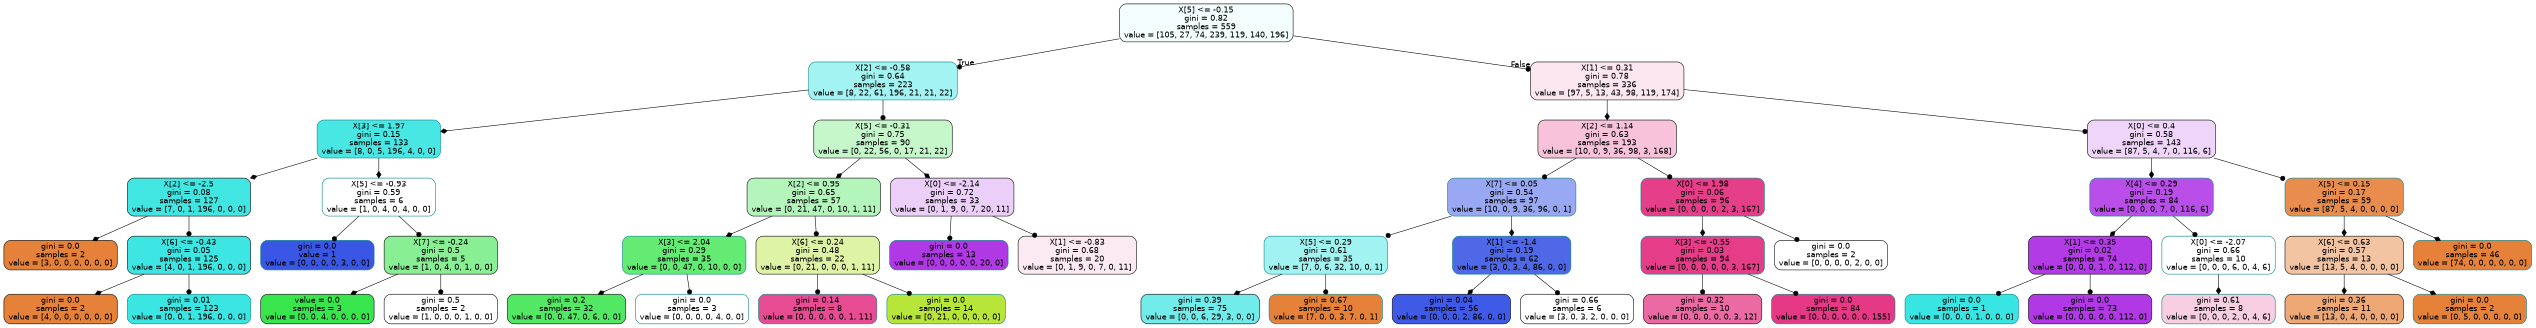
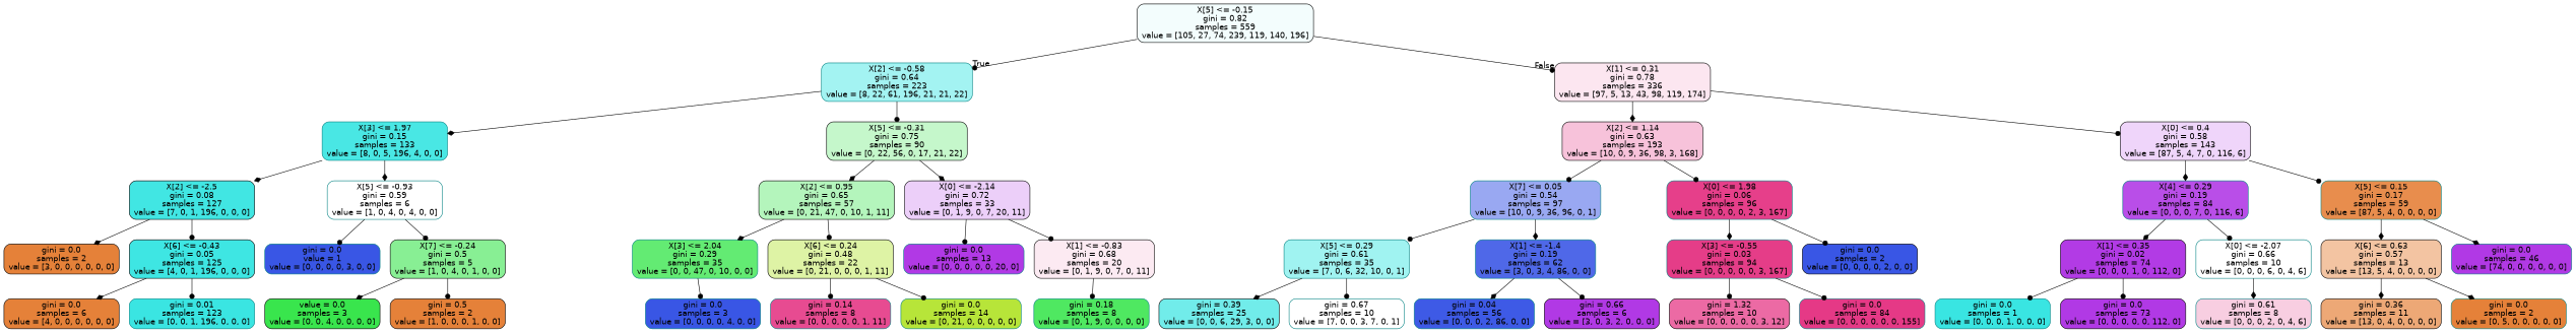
  digraph {
    node [color=black fillcolor="#ffffff" fontname=helvetica shape=box style="filled, rounded"]
    edge [arrowhead=dot fontname=helvetica]
    n1 [fillcolor="#f3fdfd" label="X[5] <= -0.15\ngini = 0.82\nsamples = 559\nvalue = [105, 27, 74, 239, 119, 140, 196]"]
    n2 [color=teal fillcolor="#a3f3f2" label="X[2] <= -0.58\ngini = 0.64\nsamples = 223\nvalue = [8, 22, 61, 196, 21, 21, 22]"]
    n3 [fillcolor="#fce6f0" label="X[1] <= 0.31\ngini = 0.78\nsamples = 336\nvalue = [97, 5, 13, 43, 98, 119, 174]"]
    n4 [color=teal fillcolor="#49e7e4" label="X[3] <= 1.97\ngini = 0.15\nsamples = 133\nvalue = [8, 0, 5, 196, 4, 0, 0]"]
    n5 [fillcolor="#c5f7cb" label="X[5] <= -0.31\ngini = 0.75\nsamples = 90\nvalue = [0, 22, 56, 0, 17, 21, 22]"]
    n6 [fillcolor="#f7c2da" label="X[2] <= 1.14\ngini = 0.63\nsamples = 193\nvalue = [10, 0, 9, 36, 98, 3, 168]"]
    n7 [fillcolor="#efd5fa" label="X[0] <= 0.4\ngini = 0.58\nsamples = 143\nvalue = [87, 5, 4, 7, 0, 116, 6]"]
    n8 [fillcolor="#41e6e3" label="X[2] <= -2.5\ngini = 0.08\nsamples = 127\nvalue = [7, 0, 1, 196, 0, 0, 0]"]
    n9 [color=teal label="X[5] <= -0.93\ngini = 0.59\nsamples = 6\nvalue = [1, 0, 4, 0, 4, 0, 0]"]
    n10 [fillcolor="#b4f5bc" label="X[2] <= 0.95\ngini = 0.65\nsamples = 57\nvalue = [0, 21, 47, 0, 10, 1, 11]"]
    n11 [fillcolor="#eccff9" label="X[0] <= -2.14\ngini = 0.72\nsamples = 33\nvalue = [0, 1, 9, 0, 7, 20, 11]"]
    n12 [fillcolor="#e58139" label="gini = 0.0\nsamples = 2\nvalue = [3, 0, 0, 0, 0, 0, 0]"]
    n13 [fillcolor="#3ee6e3" label="X[6] <= -0.43\ngini = 0.05\nsamples = 125\nvalue = [4, 0, 1, 196, 0, 0, 0]"]
    n14 [color=teal fillcolor="#3956e5" label="gini = 0.0\nvalue = 1\nvalue = [0, 0, 0, 0, 3, 0, 0]"]
    n15 [fillcolor="#88ef94" label="X[7] <= -0.24\ngini = 0.5\nsamples = 5\nvalue = [1, 0, 4, 0, 1, 0, 0]"]
-   n16 [fillcolor="#e58139" label="gini = 0.0\nsamples = 2\nvalue = [4, 0, 0, 0, 0, 0, 0]"]
+   n16 [fillcolor="#e58139" label="gini = 0.0\nsamples = 6\nvalue = [4, 0, 0, 0, 0, 0, 0]"]
    n17 [color=teal fillcolor="#3ae5e2" label="gini = 0.01\nsamples = 123\nvalue = [0, 0, 1, 196, 0, 0, 0]"]
    n18 [fillcolor="#39e54d" label="value = 0.0\nsamples = 3\nvalue = [0, 0, 4, 0, 0, 0, 0]"]
-   n19 [label="gini = 0.5\nsamples = 2\nvalue = [1, 0, 0, 0, 1, 0, 0]"]
+   n19 [fillcolor="#e58139" label="gini = 0.5\nsamples = 2\nvalue = [1, 0, 0, 0, 1, 0, 0]"]
    n20 [color=teal fillcolor="#63eb73" label="X[3] <= 2.04\ngini = 0.29\nsamples = 35\nvalue = [0, 0, 47, 0, 10, 0, 0]"]
    n21 [fillcolor="#def3a5" label="X[6] <= 0.24\ngini = 0.48\nsamples = 22\nvalue = [0, 21, 0, 0, 0, 1, 11]"]
    n22 [color=teal fillcolor="#b139e5" label="gini = 0.0\nsamples = 13\nvalue = [0, 0, 0, 0, 0, 20, 0]"]
    n23 [fillcolor="#fceaf2" label="X[1] <= -0.83\ngini = 0.68\nsamples = 20\nvalue = [0, 1, 9, 0, 7, 0, 11]"]
-   n24 [fillcolor="#52e864" label="gini = 0.2\nsamples = 32\nvalue = [0, 0, 47, 0, 6, 0, 0]"]
-   n25 [color=teal label="gini = 0.0\nsamples = 3\nvalue = [0, 0, 0, 0, 4, 0, 0]"]
+   n25 [color=teal fillcolor="#3956e5" label="gini = 0.0\nsamples = 3\nvalue = [0, 0, 0, 0, 4, 0, 0]"]
    n26 [color=teal fillcolor="#e74b91" label="gini = 0.14\nsamples = 8\nvalue = [0, 0, 0, 0, 0, 1, 11]"]
    n27 [color=teal fillcolor="#b7e539" label="gini = 0.0\nsamples = 14\nvalue = [0, 21, 0, 0, 0, 0, 0]"]
+   n28 [color=teal fillcolor="#4fe861" label="gini = 0.18\nsamples = 8\nvalue = [0, 1, 9, 0, 0, 0, 0]"]
    n29 [color=teal fillcolor="#99a8f2" label="X[7] <= 0.05\ngini = 0.54\nsamples = 97\nvalue = [10, 0, 9, 36, 96, 0, 1]"]
    n30 [color=teal fillcolor="#e63f8a" label="X[0] <= 1.98\ngini = 0.06\nsamples = 96\nvalue = [0, 0, 0, 0, 2, 3, 167]"]
    n31 [color=teal fillcolor="#b94ee8" label="X[4] <= 0.29\ngini = 0.19\nsamples = 84\nvalue = [0, 0, 0, 7, 0, 116, 6]"]
    n32 [color=teal fillcolor="#e88d4d" label="X[5] <= 0.15\ngini = 0.17\nsamples = 59\nvalue = [87, 5, 4, 0, 0, 0, 0]"]
    n33 [color=teal fillcolor="#a0f3f1" label="X[5] <= 0.29\ngini = 0.61\nsamples = 35\nvalue = [7, 0, 6, 32, 10, 0, 1]"]
    n34 [color=teal fillcolor="#4f68e8" label="X[1] <= -1.4\ngini = 0.19\nsamples = 62\nvalue = [3, 0, 3, 4, 86, 0, 0]"]
    n35 [color=teal fillcolor="#e53d88" label="X[3] <= -0.55\ngini = 0.03\nsamples = 94\nvalue = [0, 0, 0, 0, 0, 3, 167]"]
-   n36 [label="gini = 0.0\nsamples = 2\nvalue = [0, 0, 0, 0, 2, 0, 0]"]
-   n37 [fillcolor="#71ecea" label="gini = 0.39\nsamples = 75\nvalue = [0, 0, 6, 29, 3, 0, 0]"]
-   n38 [color=teal fillcolor="#e58139" label="gini = 0.67\nsamples = 10\nvalue = [7, 0, 0, 3, 7, 0, 1]"]
-   n39 [fillcolor="#3e5ae6" label="gini = 0.04\nsamples = 56\nvalue = [0, 0, 0, 2, 86, 0, 0]"]
-   n40 [label="gini = 0.66\nsamples = 6\nvalue = [3, 0, 3, 2, 0, 0, 0]"]
-   n41 [fillcolor="#ec6aa4" label="gini = 0.32\nsamples = 10\nvalue = [0, 0, 0, 0, 0, 3, 12]"]
+   n36 [fillcolor="#3956e5" label="gini = 0.0\nsamples = 2\nvalue = [0, 0, 0, 0, 2, 0, 0]"]
+   n37 [fillcolor="#71ecea" label="gini = 0.39\nsamples = 25\nvalue = [0, 0, 6, 29, 3, 0, 0]"]
+   n38 [color=teal label="gini = 0.67\nsamples = 10\nvalue = [7, 0, 0, 3, 7, 0, 1]"]
+   n39 [color=teal fillcolor="#3e5ae6" label="gini = 0.04\nsamples = 56\nvalue = [0, 0, 0, 2, 86, 0, 0]"]
+   n40 [fillcolor="#b139e5" label="gini = 0.66\nsamples = 6\nvalue = [3, 0, 3, 2, 0, 0, 0]"]
+   n41 [fillcolor="#ec6aa4" label="gini = 1.32\nsamples = 10\nvalue = [0, 0, 0, 0, 0, 3, 12]"]
    n42 [color=teal fillcolor="#e53986" label="gini = 0.0\nsamples = 84\nvalue = [0, 0, 0, 0, 0, 0, 155]"]
    n43 [fillcolor="#b23be5" label="X[1] <= 0.35\ngini = 0.02\nsamples = 74\nvalue = [0, 0, 0, 1, 0, 112, 0]"]
    n44 [color=teal label="X[0] <= -2.07\ngini = 0.66\nsamples = 10\nvalue = [0, 0, 0, 6, 0, 4, 6]"]
    n45 [fillcolor="#f3c4a2" label="X[6] <= 0.63\ngini = 0.57\nsamples = 13\nvalue = [13, 5, 4, 0, 0, 0, 0]"]
-   n46 [color=teal fillcolor="#e58139" label="gini = 0.0\nsamples = 46\nvalue = [74, 0, 0, 0, 0, 0, 0]"]
+   n46 [color=teal fillcolor="#b139e5" label="gini = 0.0\nsamples = 46\nvalue = [74, 0, 0, 0, 0, 0, 0]"]
    n47 [color=teal fillcolor="#39e5e2" label="gini = 0.0\nsamples = 1\nvalue = [0, 0, 0, 1, 0, 0, 0]"]
    n48 [fillcolor="#b139e5" label="gini = 0.0\nsamples = 73\nvalue = [0, 0, 0, 0, 0, 112, 0]"]
    n49 [color=teal fillcolor="#f8cee1" label="gini = 0.61\nsamples = 8\nvalue = [0, 0, 0, 2, 0, 4, 6]"]
    n50 [fillcolor="#eda876" label="gini = 0.36\nsamples = 11\nvalue = [13, 0, 4, 0, 0, 0, 0]"]
    n51 [color=teal fillcolor="#e58139" label="gini = 0.0\nsamples = 2\nvalue = [0, 5, 0, 0, 0, 0, 0]"]
    n1 -> n2 [headlabel=True labelangle=45 labeldistance=2.5]
    n1 -> n3 [headlabel=False labelangle=-45 labeldistance=2.5]
    n2 -> n4 [arrowhead=diamond]
    n2 -> n5
    n3 -> n6 [arrowhead=diamond]
    n3 -> n7
    n4 -> n8 [arrowhead=diamond]
    n4 -> n9 [arrowhead=diamond]
    n5 -> n10 [arrowhead=diamond]
    n5 -> n11 [arrowhead=diamond]
    n6 -> n29
    n6 -> n30
    n7 -> n31 [arrowhead=diamond]
    n7 -> n32
    n8 -> n12 [arrowhead=diamond]
    n8 -> n13
    n9 -> n14
    n9 -> n15
    n10 -> n20 [arrowhead=diamond]
    n10 -> n21
    n11 -> n22
    n11 -> n23
    n13 -> n16 [arrowhead=diamond]
    n13 -> n17
    n15 -> n18 [arrowhead=diamond]
    n15 -> n19
-   n20 -> n24 [arrowhead=diamond]
    n20 -> n25
    n21 -> n26
    n21 -> n27
+   n23 -> n28
    n29 -> n33
    n29 -> n34 [arrowhead=diamond]
    n30 -> n35 [arrowhead=diamond]
    n30 -> n36
    n31 -> n43 [arrowhead=diamond]
    n31 -> n44
    n32 -> n45 [arrowhead=diamond]
    n32 -> n46 [arrowhead=diamond]
    n33 -> n37 [arrowhead=diamond]
    n33 -> n38
    n34 -> n39 [arrowhead=diamond]
    n34 -> n40
    n35 -> n41
    n35 -> n42
    n43 -> n47
    n43 -> n48
    n44 -> n49 [arrowhead=diamond]
    n45 -> n50 [arrowhead=diamond]
    n45 -> n51 [arrowhead=diamond]
  }
